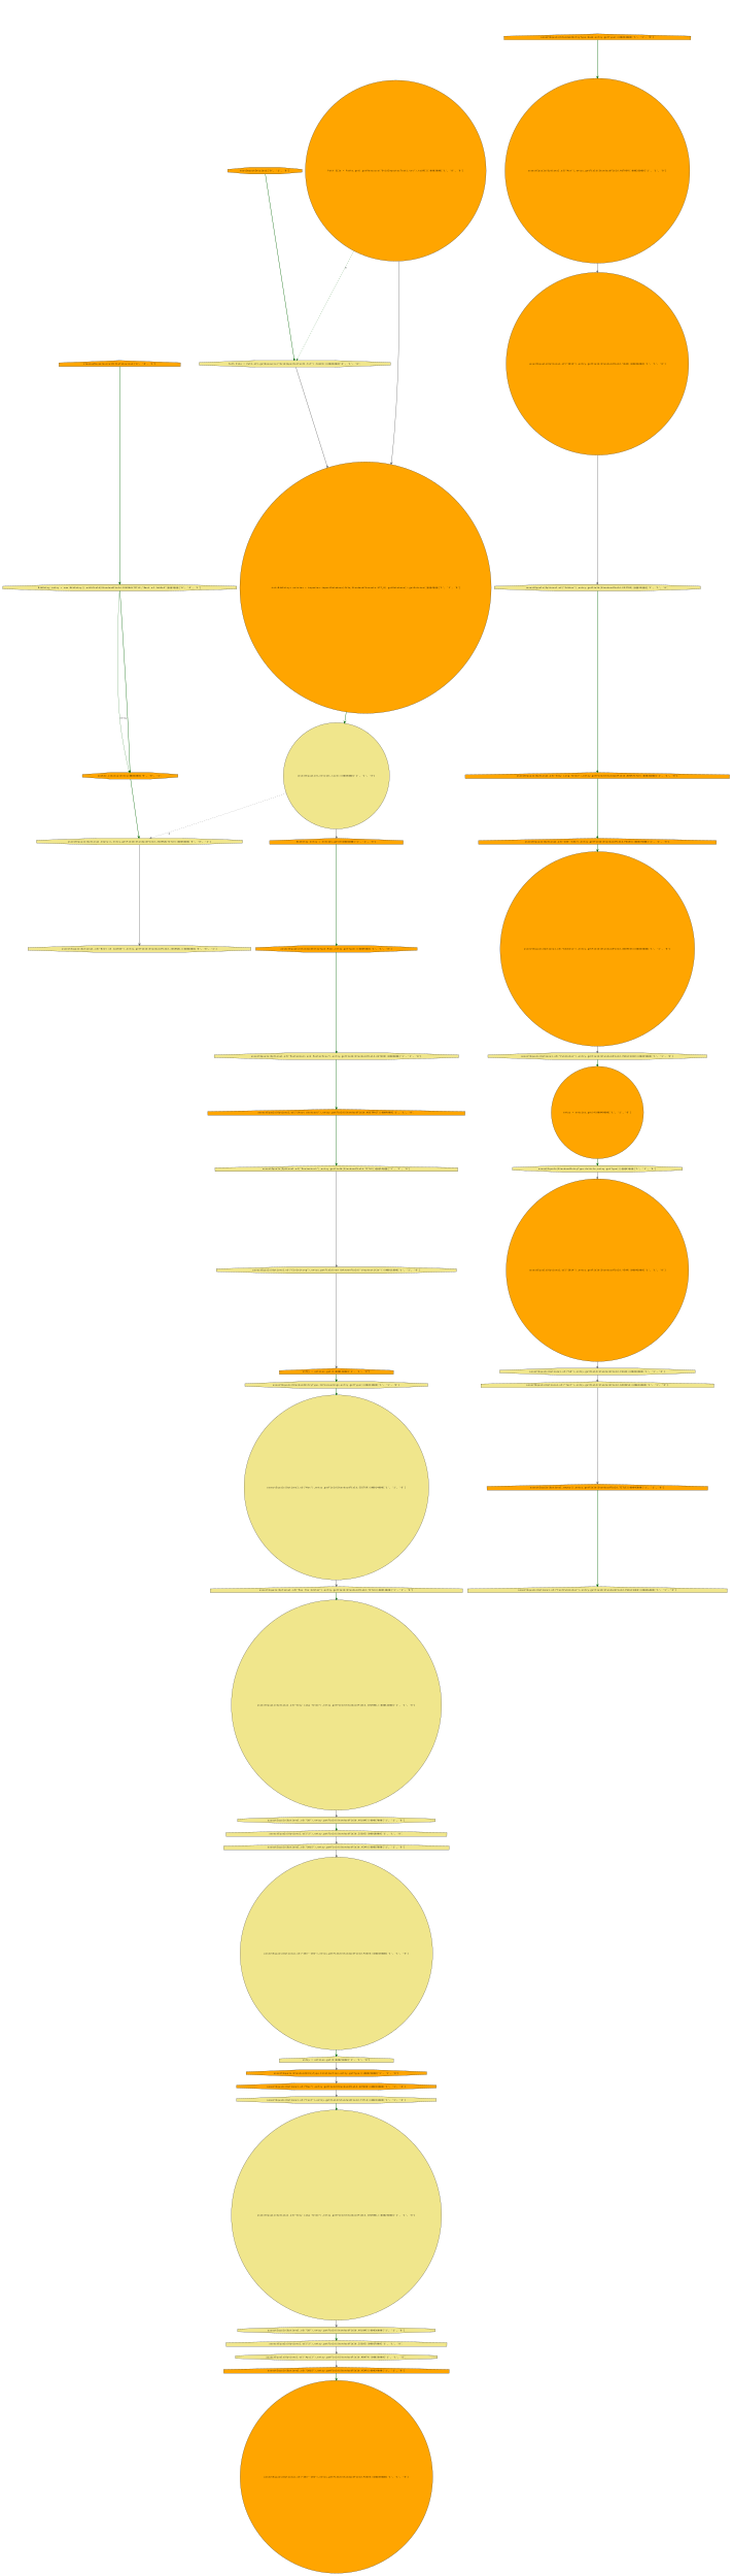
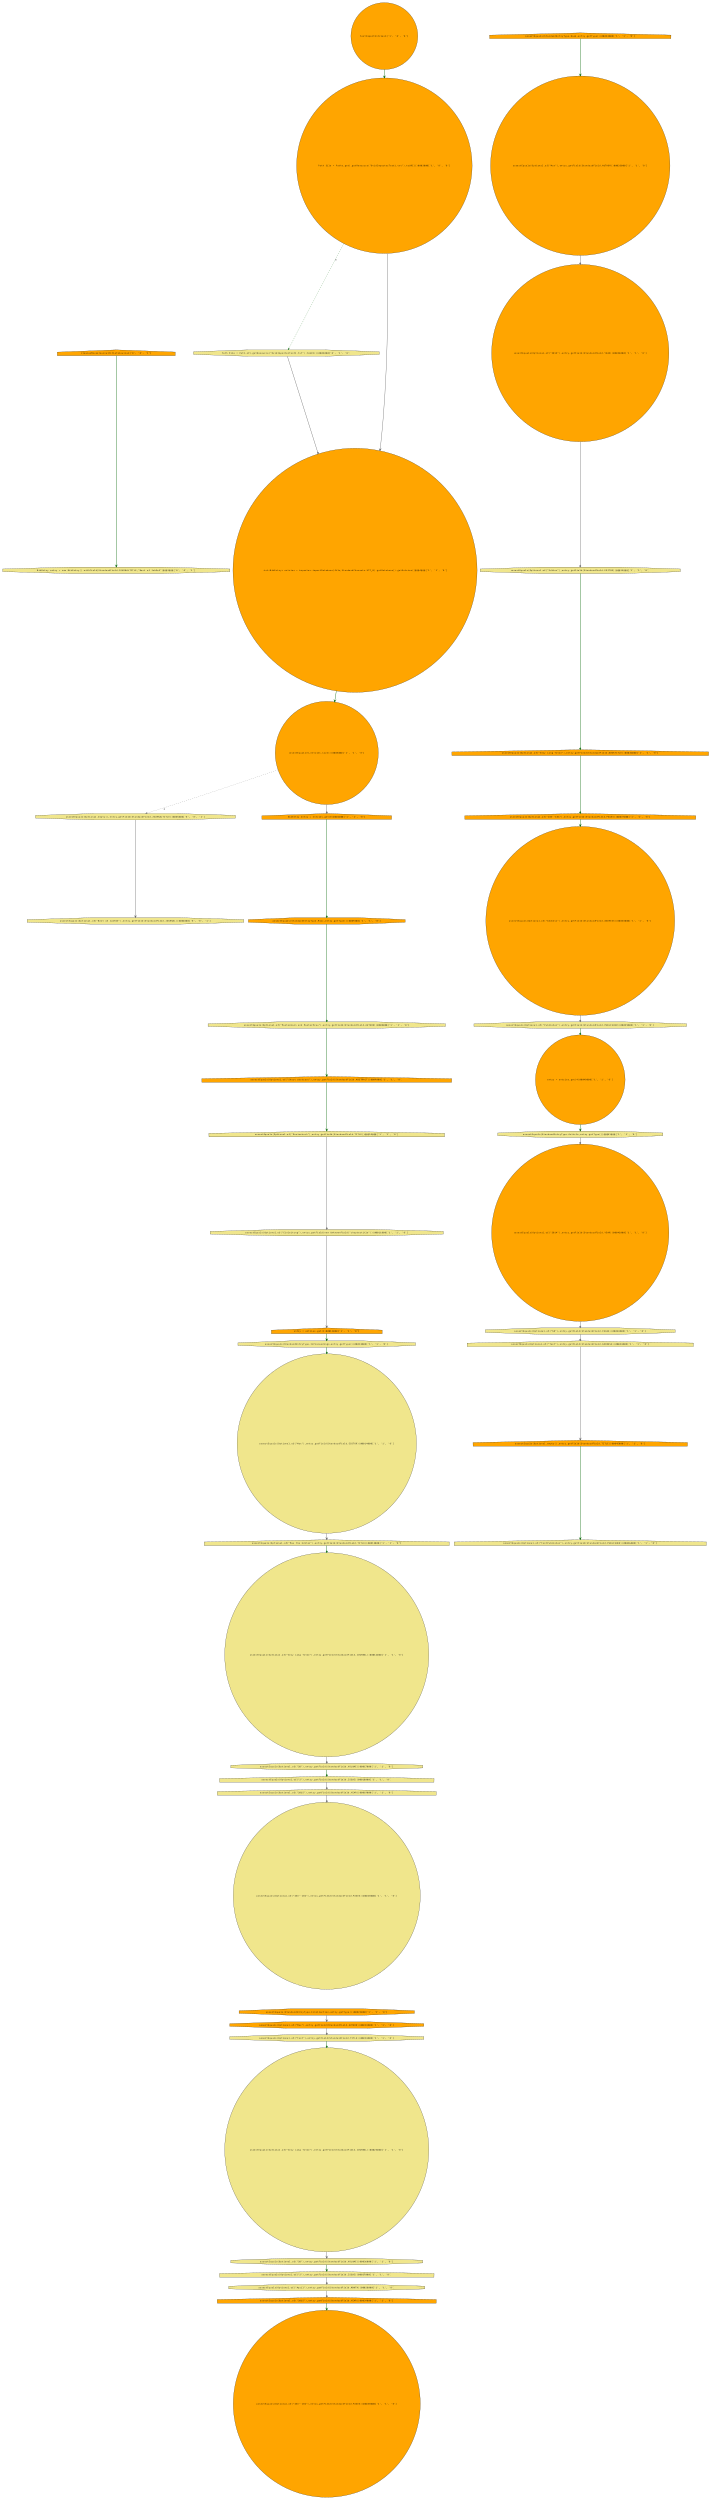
  digraph {
    fontname="IBM Plex Mono"
    node [fillcolor=khaki fontname="IBM Plex Mono" shape=octagon style=filled]
    edge [arrowhead=diamond color=darkgreen fontname="IBM Plex Mono" style=bold]
    n1 [fillcolor=orange label="Path file = Paths.get(.getResource(\"OvidImporterTest1.txt\").toURI())@@@3@@@['1', '0', '0']" shape=circle]
    n2 [fillcolor=orange label="List<BibEntry> entries = importer.importDatabase(file,StandardCharsets.UTF_8).getDatabase().getEntries()@@@4@@@['1', '1', '0']" shape=circle]
    n3 [label="Path file = Path.of(.getResource(\"OvidImporterTest1.txt\").toURI())@@@3@@@['0', '1', '0']"]
-   n4 [label="assertEquals(5,entries.size())@@@5@@@['1', '1', '0']" shape=circle]
+   n4 [fillcolor=orange label="assertEquals(5,entries.size())@@@5@@@['1', '1', '0']" shape=circle]
    n5 [fillcolor=orange label="assertEquals(StandardEntryType.InCollection,entry.getType())@@@22@@@['1', '1', '0']"]
    n6 [fillcolor=orange label="assertEquals(Optional.of(\"Max\"),entry.getField(StandardField.AUTHOR))@@@23@@@['1', '1', '0']"]
    n7 [label="assertEquals(Optional.of(\"Test\"),entry.getField(StandardField.TITLE))@@@24@@@['1', '1', '0']"]
    n8 [fillcolor=orange label="assertEquals(Optional.of(\"2014\"),entry.getField(StandardField.YEAR))@@@42@@@['1', '1', '0']" shape=circle]
    n9 [label="assertEquals(Optional.of(\"58\"),entry.getField(StandardField.PAGES))@@@43@@@['1', '1', '0']"]
    n10 [label="assertEquals(Optional.of(\"Test\"),entry.getField(StandardField.ADDRESS))@@@44@@@['1', '1', '0']" shape=house]
    n11 [fillcolor=orange label="assertEquals(Optional.empty(),entry.getField(StandardField.TITLE))@@@45@@@['1', '1', '0']" shape=house]
    n12 [label="assertEquals(Optional.of(\"Max the Editor\"),entry.getField(StandardField.TITLE))@@@15@@@['1', '1', '0']" shape=house]
    n13 [label="assertEquals(Optional.of(\"Very Long Title\"),entry.getField(StandardField.JOURNAL))@@@16@@@['1', '1', '0']" shape=circle]
    n14 [label="assertEquals(Optional.of(\"28\"),entry.getField(StandardField.VOLUME))@@@17@@@['1', '1', '0']"]
    n15 [label="assertEquals(Optional.of(\"Very Long Title\"),entry.getField(StandardField.JOURNAL))@@@25@@@['1', '1', '0']" shape=circle]
    n16 [label="assertEquals(Optional.of(\"2015\"),entry.getField(StandardField.YEAR))@@@19@@@['1', '1', '0']" shape=house]
    n17 [label="assertEquals(Optional.of(\"103--106\"),entry.getField(StandardField.PAGES))@@@20@@@['1', '1', '0']" shape=circle]
-   n18 [label="entry = entries.get(2)@@@21@@@['1', '1', '0']" shape=house]
    n19 [fillcolor=orange label="BibEntry entry = entries.get(0)@@@6@@@['1', '1', '0']" shape=house]
    n20 [fillcolor=orange label="assertEquals(StandardEntryType.Misc,entry.getType())@@@7@@@['1', '1', '0']"]
    n21 [label="assertEquals(Optional.of(\"Mustermann and Musterfrau\"),entry.getField(StandardField.AUTHOR))@@@8@@@['1', '1', '0']"]
    n22 [label="assertEquals(Optional.of(\"2\"),entry.getField(StandardField.ISSUE))@@@18@@@['1', '1', '0']" shape=house]
    n23 [fillcolor=orange label="assertEquals(Optional.of(\"Short abstract\"),entry.getField(StandardField.ABSTRACT))@@@9@@@['1', '1', '0']" shape=house]
    n24 [label="assertEquals(Optional.of(\"28\"),entry.getField(StandardField.VOLUME))@@@26@@@['1', '1', '0']"]
    n25 [label="assertEquals(Optional.empty(),entry.getField(StandardField.JOURNALTITLE))@@@5@@@['0', '0', '1']"]
+   n26 [fillcolor=orange label="testImportEntries1['1', '0', '0']" shape=circle]
    n27 [fillcolor=orange label="assertEquals(Optional.of(\"2015\"),entry.getField(StandardField.YEAR))@@@29@@@['1', '1', '0']" shape=house]
    n28 [fillcolor=orange label="assertEquals(Optional.of(\"103--106\"),entry.getField(StandardField.PAGES))@@@30@@@['1', '1', '0']" shape=circle]
    n29 [label="assertEquals(Optional.of(\"Publisher\"),entry.getField(StandardField.PUBLISHER))@@@39@@@['1', '1', '0']"]
    n30 [fillcolor=orange label="entry = entries.get(4)@@@40@@@['1', '1', '0']" shape=circle]
    n31 [label="assertEquals(StandardEntryType.Article,entry.getType())@@@41@@@['1', '1', '0']"]
    n32 [label="BibEntry entry = new BibEntry().withField(StandardField.JOURNALTITLE,\"Best of JabRef\")@@@3@@@['0', '0', '1']"]
-   n33 [fillcolor=orange label="worker.cleanup(entry)@@@4@@@['0', '0', '1']"]
    n34 [fillcolor=orange label="assertEquals(Optional.of(\"103--106\"),entry.getField(StandardField.PAGES))@@@37@@@['1', '1', '0']" shape=house]
    n35 [fillcolor=orange label="assertEquals(Optional.of(\"Address\"),entry.getField(StandardField.ADDRESS))@@@38@@@['1', '1', '0']" shape=circle]
    n36 [label="assertEquals(StandardEntryType.InProceedings,entry.getType())@@@13@@@['1', '1', '0']"]
    n37 [label="assertEquals(Optional.of(\"Max\"),entry.getField(StandardField.EDITOR))@@@14@@@['1', '1', '0']" shape=circle]
    n38 [fillcolor=orange label="assertEquals(Optional.of(\"2015\"),entry.getField(StandardField.YEAR))@@@34@@@['1', '1', '0']" shape=circle]
    n39 [label="assertEquals(Optional.of(\"Editor\"),entry.getField(StandardField.EDITOR))@@@35@@@['1', '1', '0']"]
    n40 [fillcolor=orange label="assertEquals(Optional.of(\"Very Long Title\"),entry.getField(StandardField.BOOKTITLE))@@@36@@@['1', '1', '0']" shape=house]
    n41 [fillcolor=orange label="assertEquals(StandardEntryType.Book,entry.getType())@@@32@@@['1', '1', '0']" shape=house]
    n42 [fillcolor=orange label="assertEquals(Optional.of(\"Max\"),entry.getField(StandardField.AUTHOR))@@@33@@@['1', '1', '0']" shape=circle]
    n43 [label="assertEquals(Optional.of(\"2\"),entry.getField(StandardField.ISSUE))@@@27@@@['1', '1', '0']" shape=house]
    n44 [label="assertEquals(Optional.of(\"April\"),entry.getField(StandardField.MONTH))@@@28@@@['1', '1', '0']"]
    n45 [label="assertEquals(Optional.of(\"Musterbuch\"),entry.getField(StandardField.TITLE))@@@10@@@['1', '1', '0']" shape=house]
    n46 [label="assertEquals(Optional.of(\"Best of JabRef\"),entry.getField(StandardField.JOURNAL))@@@6@@@['0', '0', '1']"]
    n47 [label="assertEquals(Optional.of(\"Einleitung\"),entry.getField(new UnknownField(\"chaptertitle\")))@@@11@@@['1', '1', '0']"]
    n48 [fillcolor=orange label="cleanupMovesJournaltitleToJournal['0', '0', '1']" shape=house]
    n49 [label="assertEquals(Optional.of(\"TestPublisher\"),entry.getField(StandardField.PUBLISHER))@@@46@@@['1', '1', '0']" shape=house]
    n50 [fillcolor=orange label="entry = entries.get(1)@@@12@@@['1', '1', '0']" shape=house]
-   n51 [fillcolor=orange label="testImportEntries1['0', '1', '0']"]
    n1 -> n2 [arrowhead=vee color=gray40]
    n1 -> n3 [arrowhead=vee label=0 style=dashed]
    n2 -> n4 [arrowhead=vee]
    n3 -> n2 [color=gray40]
    n4 -> n19 [color=gray40]
    n4 -> n25 [arrowhead=vee color=gray40 label=0 style=dashed]
    n5 -> n6 [arrowhead=vee color=gray40]
    n6 -> n7 [color=gray40]
    n7 -> n15
    n8 -> n9 [color=gray40]
    n9 -> n10 [color=gray40]
    n10 -> n11 [arrowhead=vee color=gray40]
    n11 -> n49 [arrowhead=vee]
    n12 -> n13
    n13 -> n14 [color=gray40]
    n14 -> n22
    n15 -> n24 [arrowhead=vee color=gray40]
    n16 -> n17 [color=gray40]
-   n17 -> n18 [arrowhead=vee]
-   n18 -> n5 [color=gray40]
    n19 -> n20
    n20 -> n21
    n21 -> n23 [arrowhead=vee]
    n22 -> n16 [color=gray40]
    n23 -> n45 [arrowhead=vee]
    n24 -> n43 [arrowhead=vee]
    n25 -> n46 [arrowhead=vee color=gray40]
+   n26 -> n1 [arrowhead=vee]
    n27 -> n28 [arrowhead=vee]
    n29 -> n30
    n30 -> n31 [arrowhead=vee]
    n31 -> n8 [color=gray40]
-   n32 -> n33 [arrowhead=vee label=entry style=solid]
-   n32 -> n33
-   n33 -> n25 [arrowhead=vee]
    n34 -> n35 [arrowhead=vee]
    n35 -> n29 [color=gray40]
    n36 -> n37
    n37 -> n12 [arrowhead=vee color=gray40]
    n38 -> n39 [color=gray40]
    n39 -> n40
    n40 -> n34
    n41 -> n42 [arrowhead=vee]
    n42 -> n38 [color=gray40]
    n43 -> n44 [color=gray40]
    n44 -> n27 [color=gray40]
    n45 -> n47 [color=gray40]
    n47 -> n50 [arrowhead=vee color=gray40]
    n48 -> n32 [arrowhead=vee]
    n50 -> n36 [arrowhead=vee]
-   n51 -> n3
  }
